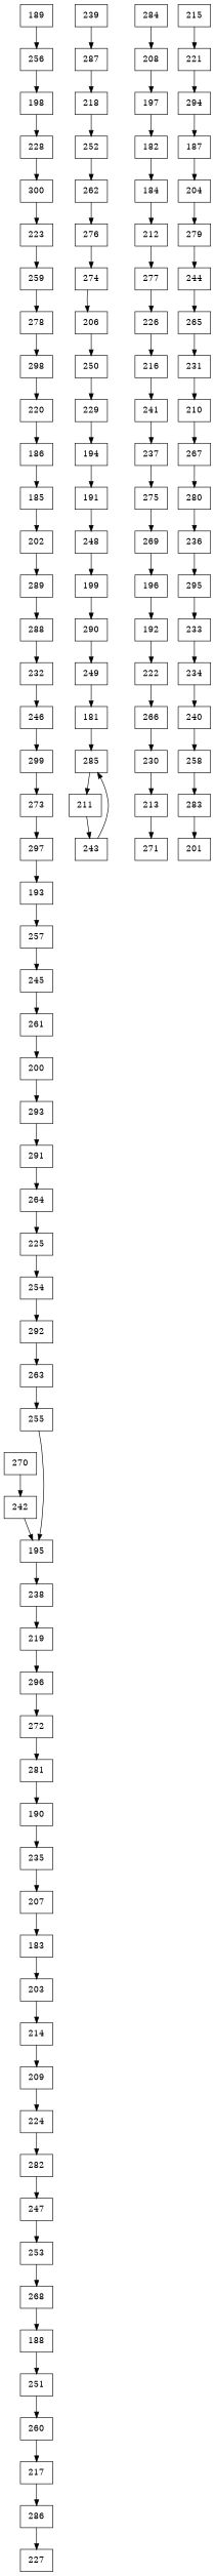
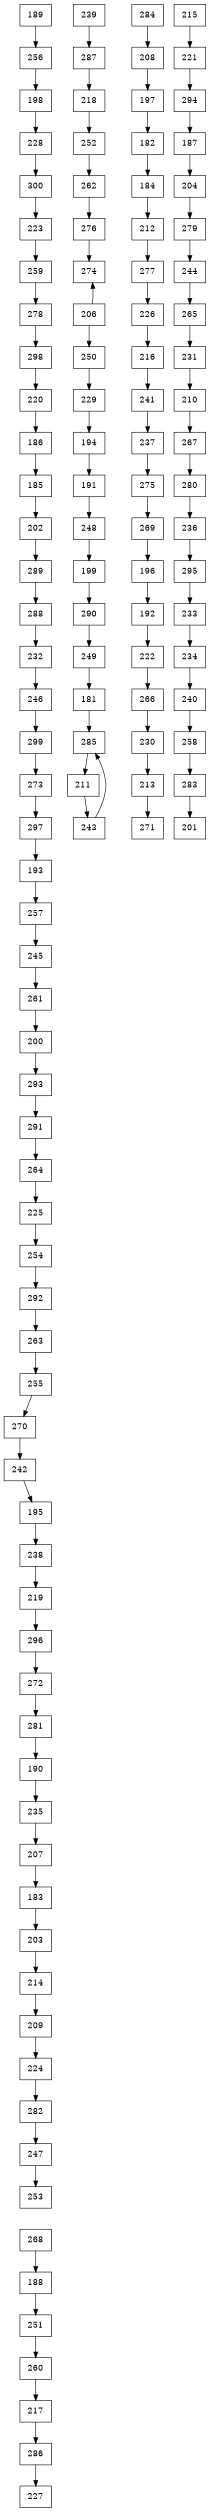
  digraph {
    node [shape=record]
    n1 [label="{189}"]
    n2 [label="{256}"]
    n3 [label="{198}"]
    n4 [label="{228}"]
    n5 [label="{300}"]
    n6 [label="{223}"]
    n7 [label="{259}"]
    n8 [label="{278}"]
    n9 [label="{298}"]
    n10 [label="{220}"]
    n11 [label="{186}"]
    n12 [label="{185}"]
    n13 [label="{202}"]
    n14 [label="{289}"]
    n15 [label="{288}"]
    n16 [label="{232}"]
    n17 [label="{246}"]
    n18 [label="{299}"]
    n19 [label="{273}"]
    n20 [label="{297}"]
    n21 [label="{193}"]
    n22 [label="{257}"]
    n23 [label="{245}"]
    n24 [label="{261}"]
    n25 [label="{200}"]
    n26 [label="{293}"]
    n27 [label="{291}"]
    n28 [label="{264}"]
    n29 [label="{225}"]
    n30 [label="{254}"]
    n31 [label="{292}"]
    n32 [label="{263}"]
    n33 [label="{255}"]
    n34 [label="{270}"]
    n35 [label="{242}"]
    n36 [label="{195}"]
    n37 [label="{238}"]
    n38 [label="{219}"]
    n39 [label="{296}"]
    n40 [label="{272}"]
    n41 [label="{281}"]
    n42 [label="{190}"]
    n43 [label="{235}"]
    n44 [label="{207}"]
    n45 [label="{183}"]
    n46 [label="{203}"]
    n47 [label="{214}"]
    n48 [label="{209}"]
    n49 [label="{224}"]
    n50 [label="{282}"]
    n51 [label="{247}"]
    n52 [label="{253}"]
    n53 [label="{268}"]
    n54 [label="{188}"]
    n55 [label="{251}"]
    n56 [label="{260}"]
    n57 [label="{217}"]
    n58 [label="{286}"]
    n59 [label="{227}"]
    n60 [label="{239}"]
    n61 [label="{287}"]
    n62 [label="{218}"]
    n63 [label="{252}"]
    n64 [label="{262}"]
    n65 [label="{276}"]
    n66 [label="{274}"]
    n67 [label="{206}"]
    n68 [label="{250}"]
    n69 [label="{229}"]
    n70 [label="{194}"]
    n71 [label="{191}"]
    n72 [label="{248}"]
    n73 [label="{199}"]
    n74 [label="{290}"]
    n75 [label="{249}"]
    n76 [label="{181}"]
    n77 [label="{285}"]
    n78 [label="{211}"]
    n79 [label="{243}"]
    n80 [label="{284}"]
    n81 [label="{208}"]
    n82 [label="{197}"]
    n83 [label="{182}"]
    n84 [label="{184}"]
    n85 [label="{212}"]
    n86 [label="{277}"]
    n87 [label="{226}"]
    n88 [label="{216}"]
    n89 [label="{241}"]
    n90 [label="{237}"]
    n91 [label="{275}"]
    n92 [label="{269}"]
    n93 [label="{196}"]
    n94 [label="{192}"]
    n95 [label="{222}"]
    n96 [label="{266}"]
    n97 [label="{230}"]
    n98 [label="{213}"]
    n99 [label="{271}"]
    n100 [label="{215}"]
    n101 [label="{221}"]
    n102 [label="{294}"]
    n103 [label="{187}"]
    n104 [label="{204}"]
    n105 [label="{279}"]
    n106 [label="{244}"]
    n107 [label="{265}"]
    n108 [label="{231}"]
    n109 [label="{210}"]
    n110 [label="{267}"]
    n111 [label="{280}"]
    n112 [label="{236}"]
    n113 [label="{295}"]
    n114 [label="{233}"]
    n115 [label="{234}"]
    n116 [label="{240}"]
    n117 [label="{258}"]
    n118 [label="{283}"]
    n119 [label="{201}"]
    n1 -> n2
    n2 -> n3
    n3 -> n4
    n4 -> n5
    n5 -> n6
    n6 -> n7
    n7 -> n8
    n8 -> n9
    n9 -> n10
    n10 -> n11
    n11 -> n12
    n12 -> n13
    n13 -> n14
    n14 -> n15
    n15 -> n16
    n16 -> n17
    n17 -> n18
    n18 -> n19
    n19 -> n20
    n20 -> n21
    n21 -> n22
    n22 -> n23
    n23 -> n24
    n24 -> n25
    n25 -> n26
    n26 -> n27
    n27 -> n28
    n28 -> n29
    n29 -> n30
    n30 -> n31
    n31 -> n32
    n32 -> n33
-   n33 -> n36
+   n33 -> n34
    n34 -> n35
    n35 -> n36
    n36 -> n37
    n37 -> n38
    n38 -> n39
    n39 -> n40
    n40 -> n41
    n41 -> n42
    n42 -> n43
    n43 -> n44
    n44 -> n45
    n45 -> n46
    n46 -> n47
    n47 -> n48
    n48 -> n49
    n49 -> n50
    n50 -> n51
    n51 -> n52
-   n52 -> n53
    n53 -> n54
    n54 -> n55
    n55 -> n56
    n56 -> n57
    n57 -> n58
    n58 -> n59
    n60 -> n61
    n61 -> n62
    n62 -> n63
    n63 -> n64
    n64 -> n65
    n65 -> n66
-   n66 -> n67
+   n67 -> n66
    n67 -> n68
    n68 -> n69
    n69 -> n70
    n70 -> n71
    n71 -> n72
    n72 -> n73
    n73 -> n74
    n74 -> n75
    n75 -> n76
    n76 -> n77
    n77 -> n78
    n78 -> n79
    n79 -> n77
    n80 -> n81
    n81 -> n82
    n82 -> n83
    n83 -> n84
    n84 -> n85
    n85 -> n86
    n86 -> n87
    n87 -> n88
    n88 -> n89
    n89 -> n90
    n90 -> n91
    n91 -> n92
    n92 -> n93
    n93 -> n94
    n94 -> n95
    n95 -> n96
    n96 -> n97
    n97 -> n98
    n98 -> n99
    n100 -> n101
    n101 -> n102
    n102 -> n103
    n103 -> n104
    n104 -> n105
    n105 -> n106
    n106 -> n107
    n107 -> n108
    n108 -> n109
    n109 -> n110
    n110 -> n111
    n111 -> n112
    n112 -> n113
    n113 -> n114
    n114 -> n115
    n115 -> n116
    n116 -> n117
    n117 -> n118
    n118 -> n119
  }
